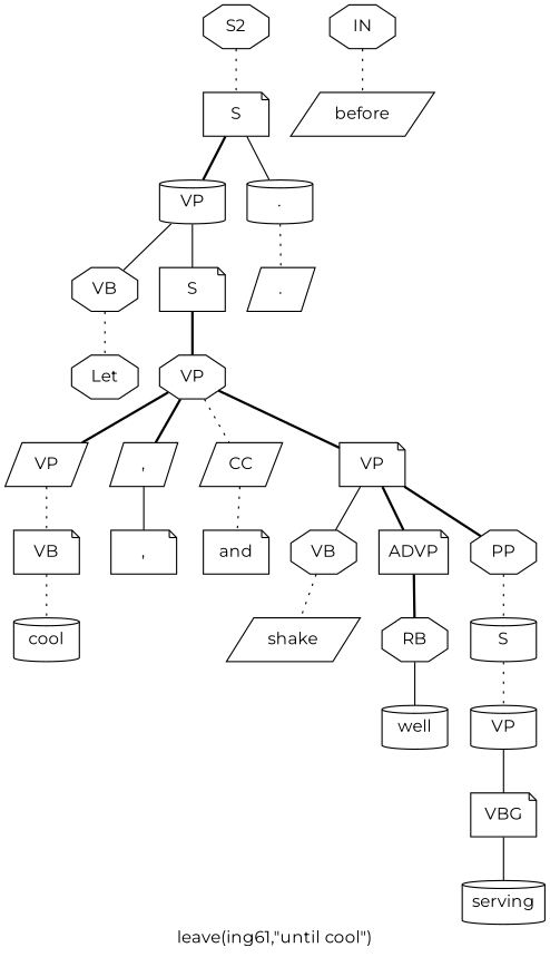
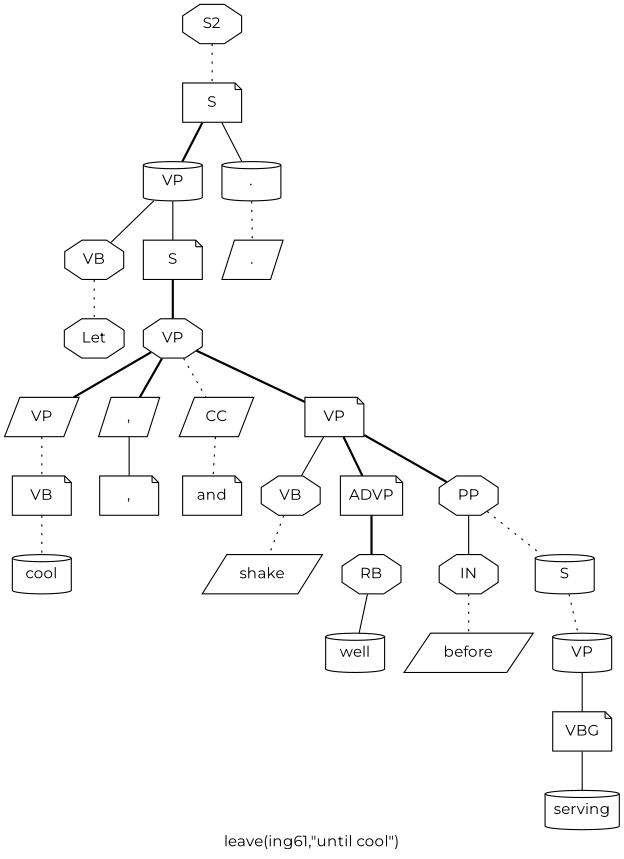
  graph {
    fontname=Montserrat
    label="leave(ing61,\"until cool\")"
    node [fontname=Montserrat shape=octagon]
    edge [fontname=Montserrat style=dotted]
    n1 [label=S2]
    n2 [label=S shape=note]
    n3 [label=VP shape=cylinder]
    n4 [label="." shape=cylinder]
    n5 [label=VB]
    n6 [label=S shape=note]
    n7 [label="." shape=parallelogram]
    n8 [label=Let]
    n9 [label=VP]
    n10 [label=VP shape=parallelogram]
    n11 [label="," shape=parallelogram]
    n12 [label=CC shape=parallelogram]
    n13 [label=VP shape=note]
    n14 [label=VB shape=note]
    n15 [label="," shape=note]
    n16 [label=and shape=note]
    n17 [label=VB]
    n18 [label=ADVP shape=note]
    n19 [label=PP]
    n20 [label=cool shape=cylinder]
    n21 [label=shake shape=parallelogram]
    n22 [label=RB]
    n23 [label=IN]
    n24 [label=S shape=cylinder]
    n25 [label=well shape=cylinder]
    n26 [label=before shape=parallelogram]
    n27 [label=VP shape=cylinder]
    n28 [label=VBG shape=note]
    n29 [label=serving shape=cylinder]
    n1 -- n2
    n2 -- n3 [style=bold]
    n2 -- n4 [style=solid]
    n3 -- n5 [style=solid]
    n3 -- n6 [style=solid]
    n4 -- n7
    n5 -- n8
    n6 -- n9 [style=bold]
    n9 -- n10 [style=bold]
    n9 -- n11 [style=bold]
    n9 -- n12
    n9 -- n13 [style=bold]
    n10 -- n14
    n11 -- n15 [style=solid]
    n12 -- n16
    n13 -- n17 [style=solid]
    n13 -- n18 [style=bold]
    n13 -- n19 [style=bold]
    n14 -- n20
    n17 -- n21
    n18 -- n22 [style=bold]
+   n19 -- n23 [style=solid]
    n19 -- n24
    n22 -- n25 [style=solid]
    n23 -- n26
    n24 -- n27
    n27 -- n28 [style=solid]
    n28 -- n29 [style=solid]
  }
